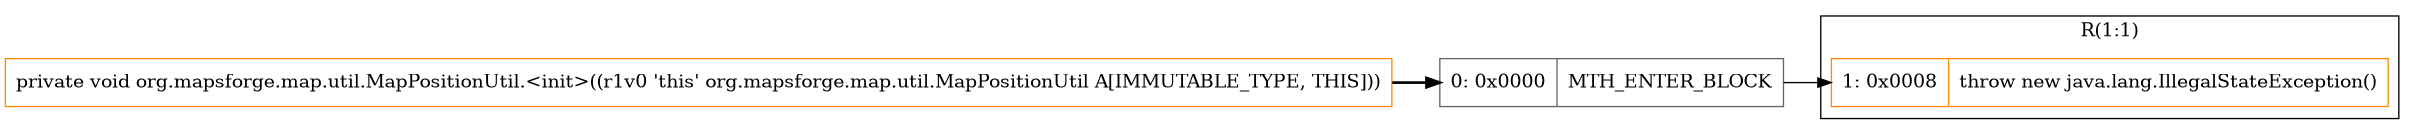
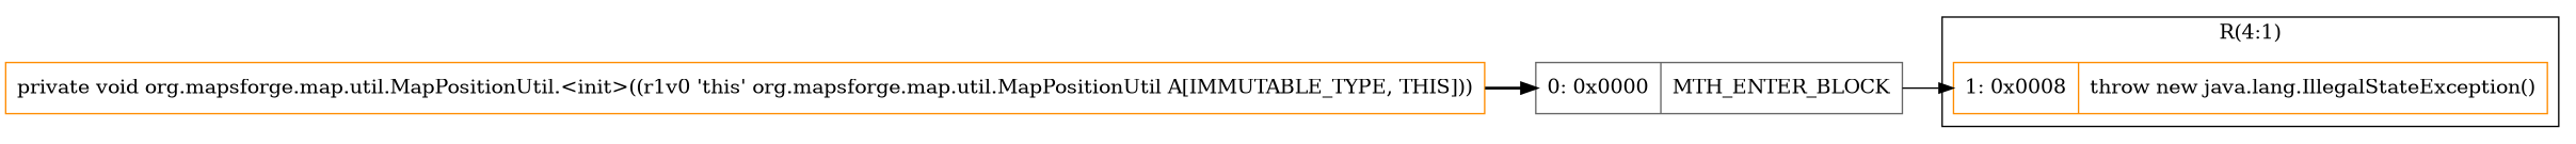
  digraph {
    rankdir=LR
    node [color=darkorange shape=record]
    n1 [label="{1\:\ 0x0008|throw new java.lang.IllegalStateException()\l}"]
    n2 [color=gray40 label="{0\:\ 0x0000|MTH_ENTER_BLOCK\l}"]
    n3 [label="{private void org.mapsforge.map.util.MapPositionUtil.\<init\>((r1v0 'this' org.mapsforge.map.util.MapPositionUtil A[IMMUTABLE_TYPE, THIS])) }"]
    subgraph cluster_1 {
-     label="R(1:1)"
+     label="R(4:1)"
      n1
    }
    n2 -> n1 [style=solid]
    n3 -> n2 [style=bold]
  }
